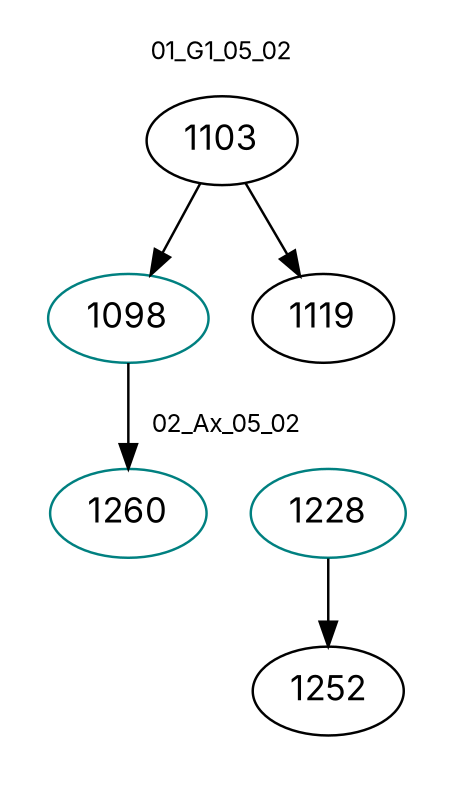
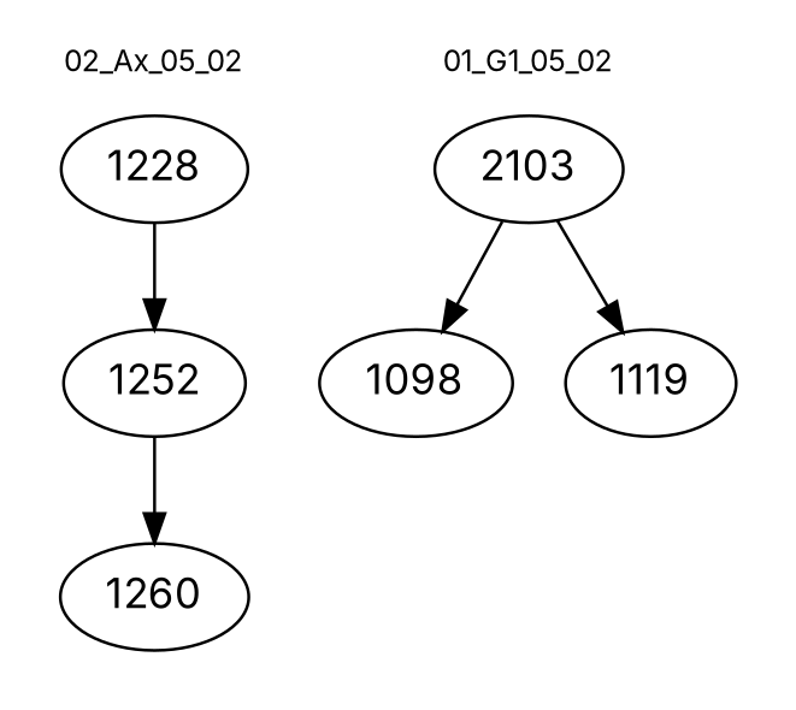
  digraph {
    fontname=Inter
    node [color=black fontname=Inter]
    edge [color=black fontname=Inter]
    n1 [label=1252]
-   n2 [color=teal label=1228]
-   n3 [color=teal label=1260]
-   n4 [label=1103]
-   n5 [color=teal label=1098]
+   n2 [label=1228]
+   n3 [label=1260]
+   n4 [label=2103]
+   n5 [label=1098]
    n6 [label=1119]
    subgraph cluster_1 {
      color=white
      fontsize=10
      label="02_Ax_05_02"
      n1
      n2
      n3
    }
    subgraph cluster_2 {
      color=white
      fontsize=10
      label="01_G1_05_02"
      n4
      n5
      n6
    }
-   n5 -> n3
+   n1 -> n3
    n2 -> n1
    n4 -> n5
    n4 -> n6
  }
